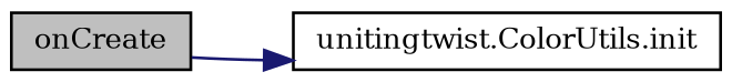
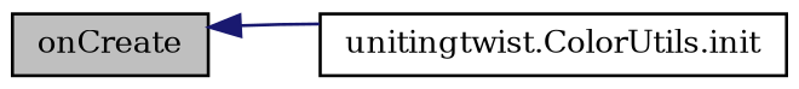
  digraph {
    rankdir=LR
    fontname="DejaVu Serif"
    node [color=black fontname="DejaVu Serif" fontsize=10 shape=record style=filled]
    n1 [fillcolor=grey75 fontcolor=black height=0.2 label=onCreate width=0.4]
    n2 [fillcolor=white height=0.2 label="unitingtwist.ColorUtils.init" width=0.4]
-   n1 -> n2 [color=midnightblue fontname="DejaVu Serif" fontsize=10 labelfontname=Helvetica labelfontsize=10 style=solid]
+   n2 -> n1 [color=midnightblue fontname="DejaVu Serif" fontsize=10 labelfontname=Helvetica labelfontsize=10 style=solid]
  }
